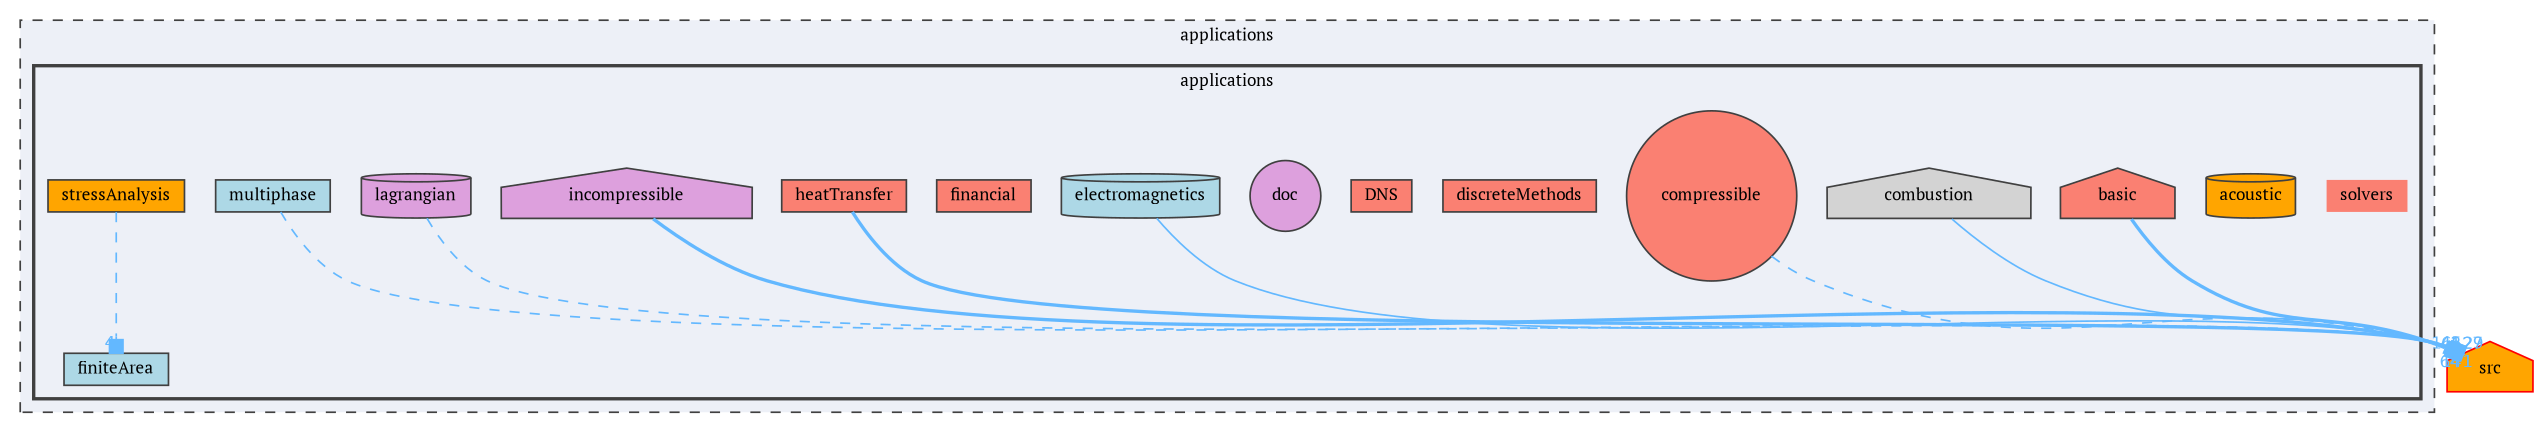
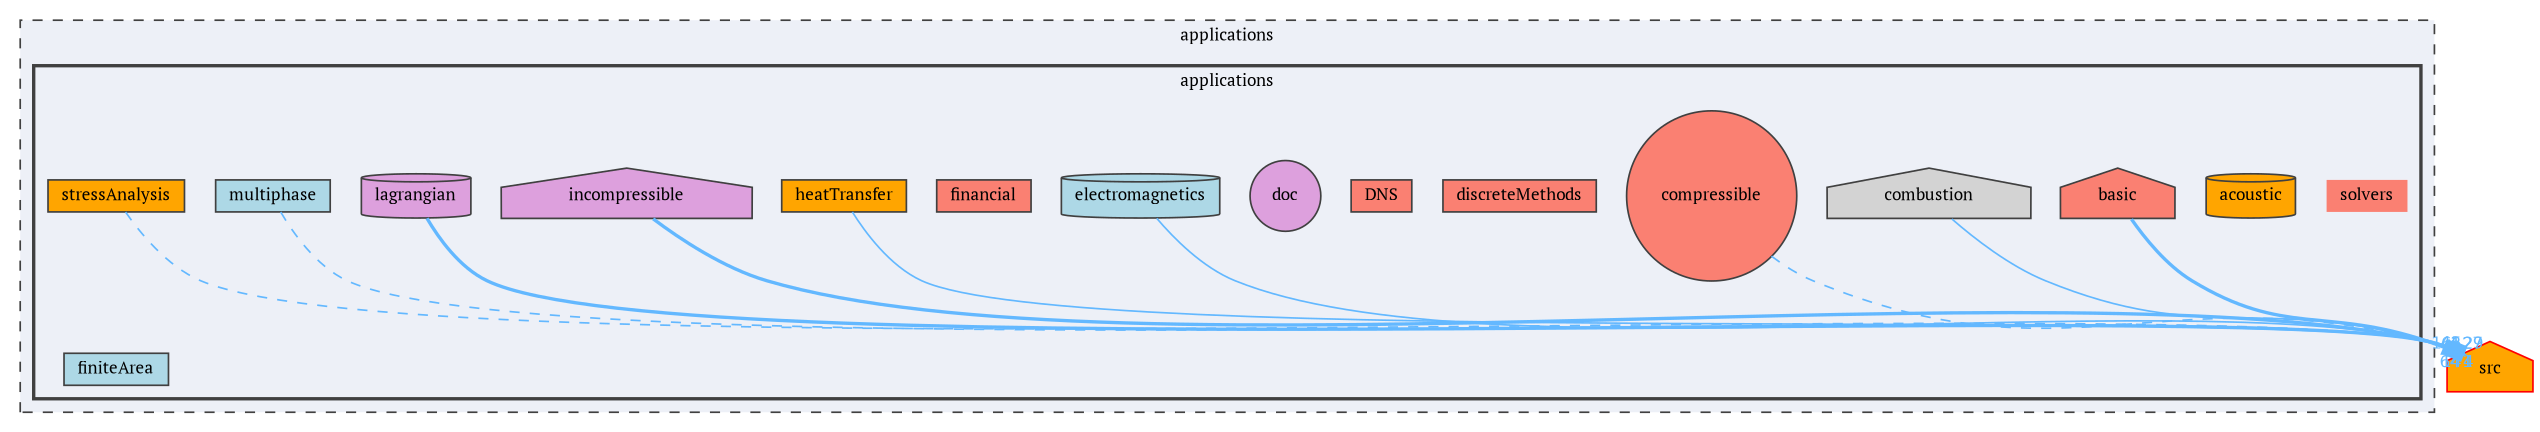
  digraph {
    compound=true
    fontname="PT Serif"
    node [fillcolor=salmon fontname="PT Serif" fontsize=10 shape=box style=filled color=grey25]
    edge [arrowhead=normal color=steelblue1 fontcolor=steelblue1 fontname="PT Serif" fontsize=10 headlabel=4 labeldistance=1.5 labelfontname=Helvetica labelfontsize=10 style=dashed]
    n1 [height=0.2 label=solvers shape=plaintext width=0.4 color=""]
    n2 [fillcolor=orange height=0.2 label=acoustic shape=cylinder width=0.4]
    n3 [height=0.2 label=basic shape=house width=0.4]
    n4 [fillcolor=lightgrey height=0.2 label=combustion shape=house width=0.4]
    n5 [height=0.2 label=compressible shape=circle width=0.4]
    n6 [height=0.2 label=discreteMethods width=0.4]
    n7 [height=0.2 label=DNS width=0.4]
    n8 [fillcolor=plum height=0.2 label=doc shape=circle width=0.4]
    n9 [fillcolor=lightblue height=0.2 label=electromagnetics shape=cylinder width=0.4]
    n10 [height=0.2 label=financial width=0.4]
    n11 [fillcolor=lightblue height=0.2 label=finiteArea width=0.4]
-   n12 [height=0.2 label=heatTransfer width=0.4]
+   n12 [fillcolor=orange height=0.2 label=heatTransfer width=0.4]
    n13 [fillcolor=plum height=0.2 label=incompressible shape=house width=0.4]
    n14 [fillcolor=plum height=0.2 label=lagrangian shape=cylinder width=0.4]
    n15 [fillcolor=lightblue height=0.2 label=multiphase width=0.4]
    n16 [fillcolor=orange height=0.2 label=stressAnalysis width=0.4]
    n17 [color=red fillcolor=orange height=0.2 label=src shape=house width=0.4]
    subgraph cluster_1 {
      bgcolor="#edf0f7"
      fontsize=10
      label=applications
      pencolor=grey25
      style="filled,dashed"
      subgraph cluster_2 {
        bgcolor="#edf0f7"
        fontsize=10
        label=applications
        pencolor=grey25
        style="filled,bold"
        n1
        n2
        n3
        n4
        n5
        n6
        n7
        n8
        n9
        n10
        n11
        n12
        n13
        n14
        n15
        n16
      }
    }
-   n3 -> n17 [arrowhead=box style=bold]
+   n3 -> n17 [style=bold]
    n4 -> n17 [headlabel=64 style=solid]
    n5 -> n17 [headlabel=27]
    n9 -> n17 [arrowhead=box headlabel=1 style=solid]
-   n12 -> n17 [arrowhead=box headlabel=42 style=bold]
+   n12 -> n17 [arrowhead=box headlabel=42 style=solid]
    n13 -> n17 [arrowhead=box headlabel=14 style=bold]
-   n14 -> n17 [headlabel=29]
+   n14 -> n17 [headlabel=29 style=bold]
    n15 -> n17 [headlabel=165]
-   n16 -> n11 [arrowhead=box]
+   n16 -> n17 [arrowhead=box]
  }
